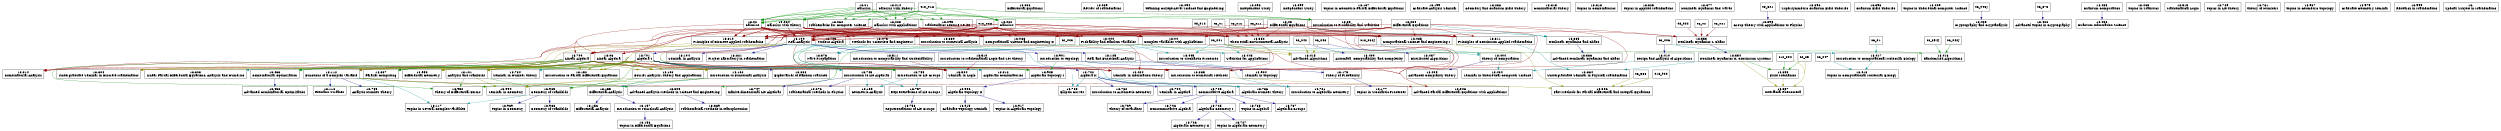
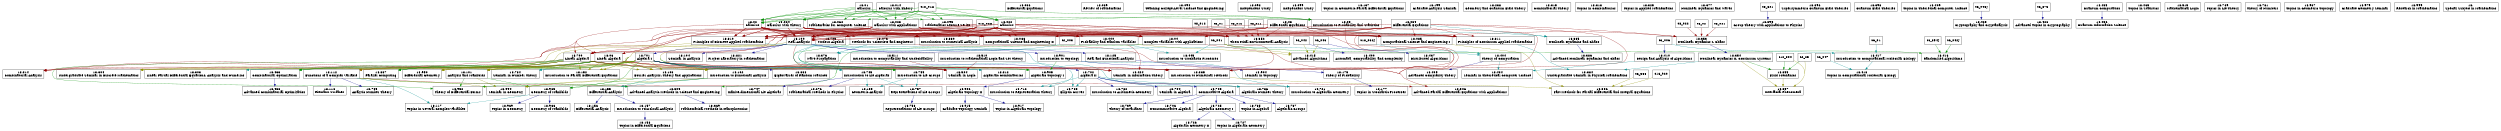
  digraph {
    aspect=.25
    concentrate=true
    rankdir=TB
    node [shape=rect]
    edge [color="#8F0000"]
    n1 [label="18.01\nCalculus"]
    n2 [label="18.02\nCalculus"]
    n3 [label="18.022\nCalculus"]
    n4 [label="18.023\nCalculus with Applications"]
    n5 [label="18.024\nCalculus with Theory"]
    n6 [label="18.05\nIntroduction to Probability and Statistics"]
    n7 [label="18.062\nMathematics for Computer Science"]
    n8 [label="18.095\nMathematics Lecture Series"]
    n9 [label="18.04\nComplex Variables with Applications"]
    n10 [label="18.06\nLinear Algebra"]
    n11 [label="18.075\nMethods for Scientists and Engineers"]
    n12 [label="18.085\nComputational Science and Engineering I"]
    n13 [label="18.086\nComputational Science and Engineering II"]
    n14 [label="18.100\nReal Analysis"]
    n15 [label="18.700\nLinear Algebra"]
    n16 [label="18.310\nPrinciples of Discrete Applied Mathematics"]
    n17 [label="18.311\nPrinciples of Continuum Applied Mathematics"]
    n18 [label="18.703\nModern Algebra"]
    n19 [label="18.314\nCombinatorial Analysis"]
    n20 [label="18.330\nIntroduction to Numerical Analysis"]
    n21 [label="18.352\nTheoretical Environmental Analysis"]
    n22 [label="18.440\nProbability and Random Variables"]
    n23 [label="18.424\nSeminar in Information Theory"]
    n24 [label="18.014\nCalculus with Theory"]
    n25 [label="18.306\nAdvanced Partial Differential Equations with Applications"]
    n26 [label="18.305\nAdvanced Analytic Methods in Science and Engineering"]
    n27 [label="18.335\nIntroduction to Numerical Methods"]
    n28 [label="18.101\nAnalysis and Manifolds"]
    n29 [label="18.102\nIntroduction to Functional Analysis"]
    n30 [label="18.103\nFourier Analysis: Theory and Applications"]
    n31 [label="18.112\nFunctions of a Complex Variable"]
    n32 [label="18.152\nIntroduction to Partial Differential Equations"]
    n33 [label="18.303\nLinear Partial Differential Equations: Analysis and Numerics"]
    n34 [label="18.304\nUndergraduate Seminar in Discrete Mathematics"]
    n35 [label="18.337\nParallel Computing"]
    n36 [label="18.433\nCombinatorial Optimization"]
    n37 [label="18.504\nSeminar in Logic"]
    n38 [label="18.784\nSeminar in Number Theory"]
    n39 [label="18.950\nDifferential Geometry"]
    n40 [label="18.376\nWave Propagation"]
    n41 [label="18.336\nFast Methods for Partial Differential and Integral Equations"]
    n42 [label="18.701\nAlgebra I"]
    n43 [label="18.104\nSeminar in Analysis"]
    n44 [label="18.125\nReal and Functional Analysis"]
    n45 [label="18.755\nIntroduction to Lie Groups"]
    n46 [label="18.901\nIntroduction to Topology"]
    n47 [label="18.786\nAlgebraic Number Theory"]
    n48 [label="18.821\nProject Laboratory in Mathematics"]
    n49 [label="18.952\nTheory of Differential Forms"]
    n50 [label="18.404\nTheory of Computation"]
    n51 [label="18.384\nUndergraduate Seminar in Physical Mathematics"]
    n52 [label="18.745\nIntroduction to Lie Algebras"]
    n53 [label="18.312\nAlgebraic Combinatorics"]
    n54 [label="18.905\nAlgebraic Topology I"]
+   n55 [label="18.712\nIntroduction to Representation Theory"]
    n56 [label="18.783\nElliptic Curves"]
    n57 [label="18.415\nAdvanced Algorithms"]
-   n58 [label="18.443\nStatistics for Applications"]
    n59 [label="18.445\nIntroduction to Stochastic Processes"]
    c18_01A
    n61 [label="18.03\nDifferential Equations"]
    n62 [label="18.353\nNonlinear Dynamics I: Chaos"]
    n63 [label="18.385\nNonlinear Dynamics and Chaos"]
    n64 [label="18.354\nNonlinear Dynamics II: Continuum Systems"]
    n65 [label="18.386\nAdvanced Nonlinear Dynamics and Chaos"]
    n66 [label="18.034\nDifferential Equations"]
    n67 [label="18.036\nDifferential Equations"]
    n68 [label="18.369\nMathematical Methods in Nanophotonics"]
    c18_02A
    n70 [label="18.965\nGeometry of Manifolds"]
    n71 [label="18.994\nSeminar in Geometry"]
    n72 [label="18.155\nDifferential Analysis"]
    n73 [label="18.116\nRiemann Surfaces"]
    n74 [label="18.117\nTopics in Several Complex Variables"]
    n75 [label="18.785\nAnalytic Number Theory"]
    n76 [label="18.438\nAdvanced Combinatorial Optimization"]
    n77 [label="18.089\nReview of Mathematics"]
    n78 [label="18.094\nTeaching College-Level Science and Engineering"]
    n79 [label="18.098\nIndependent Study"]
    n80 [label="18.099\nIndependent Study"]
    n81 [label="18.338\nEigenvalues of Random Matrices"]
    n82 [label="18.702\nAlgebra II"]
    n83 [label="18.175\nTheory of Probability"]
    n84 [label="18.135\nGeometric Analysis"]
    n85 [label="18.757\nRepresentations of Lie Groups"]
    n86 [label="18.721\nIntroduction to Algebraic Geometry"]
    n87 [label="18.904\nSeminar in Topology"]
    n88 [label="18.966\nGeometry of Manifolds"]
    n89 [label="18.969\nTopics in Geometry"]
    n90 [label="18.276\nMathematical Methods in Physics"]
    n91 [label="18.747\nInfinite-dimensional Lie Algebras"]
    n92 [label="18.704\nSeminar in Algebra"]
    n93 [label="18.705\nCommutative Algebra"]
    n94 [label="18.782\nIntroduction to Arithmetic Geometry"]
    n95 [label="18.906\nAlgebraic Topology II"]
    n96 [label="18.156\nDifferential Analysis"]
    n97 [label="18.157\nIntroduction to Microlocal Analysis"]
    n98 [label="18.177\nTopics in Stochastic Processes"]
    n99 [label="18.758\nRepresentations of Lie Groups"]
    n100 [label="18.137\nTopics in Geometric Partial Differential Equations"]
    n101 [label="18.158\nTopics in Differential Equations"]
    n102 [label="18.199\nGraduate Analysis Seminar"]
    n103 [label="18.238\nGeometry and Quantum Field Theory"]
    n104 [label="18.405\nAdvanced Complexity Theory"]
    n105 [label="18.434\nSeminar in Theoretical Computer Science"]
    n106 [label="18.315\nCombinatorial Theory"]
    n107 [label="18.318\nTopics in Combinatorics"]
    n108 [label="18.325\nTopics in Applied Mathematics"]
    c6_336
    c16_920
    c8_01
    c8_01L
    c8_011
    c8_012
    n115 [label="18.355\nFluid Mechanics"]
    n116 [label="18.357\nInterfacial Phenomena"]
    c8_02
    c8_021
    c8_022
    c2_25
    c12_800
    c2_003
    n123 [label="18.377\nNonlinear Dynamics and Waves"]
    n124 [label="18.395\nGroup Theory with Applications to Physics"]
    n125 [label=c8_621]
    n126 [label="18.396\nSupersymmetric Quantum Field Theories"]
    n127 [label="18.398\nQuantum Field Theories"]
    n128 [label="18.400\nAutomata, Computability, and Complexity"]
    c6_042
    c18_062J
    n131 [label="18.409\nTopics in Theoretical Computer Science"]
    n132 [label="18.410\nDesign and Analysis of Algorithms"]
    c6_006
    n134 [label="18.417\nIntroduction to Computational Molecular Biology"]
    n135 [label="18.418\nTopics in Computational Molecular Biology"]
    c6_041
    n137 [label="18.416\nRandomized Algorithms"]
    c6_046
    n139 [label="18.437\nDistributed Algorithms"]
    c6_854J
    c6_042J
    c6_01
    c6_047
    n144 [label="18.425\nCryptography and Cryptanalysis"]
    c6_046J
    n146 [label="18.426\nAdvanced Topics in Cryptography"]
    c6_875
    n148 [label="18.435\nQuantum Computation"]
    n149 [label="18.436\nQuantum Information Science"]
    n150 [label="18.465\nTopics in Statistics"]
    n151 [label="18.510\nIntroduction to Mathematical Logic and Set Theory"]
    n152 [label="18.511\nIntroduction to Computability and Undecidability"]
    n153 [label="18.515\nMathematical Logic"]
    n154 [label="18.706\nNoncommutative Algebra"]
    n155 [label="18.725\nAlgebraic Geometry I"]
    n156 [label="18.735\nTopics in Algebra"]
    n157 [label="18.737\nAlgebraic Groups"]
    n158 [label="18.739\nTheory of Invariants"]
    n159 [label="18.726\nAlgebraic Geometry II"]
    n160 [label="18.727\nTopics in Algebraic Geometry"]
    n161 [label="18.769\nTopics in Lie Theory"]
    n162 [label="18.781\nTheory of Numbers"]
    n163 [label="18.915\nGraduate Topology Seminar"]
    n164 [label="18.917\nTopics in Algebraic Topology"]
    n165 [label="18.937\nTopics in Geometric Topology"]
    n166 [label="18.979\nGraduate Geometry Seminar"]
    n167 [label="18.999\nResearch in Mathematics"]
    n168 [label="18.\nSpecial Subject in Mathematics"]
    n1 -> n2 [color="#008F00"]
    n1 -> n2 [color="#008F00"]
    n1 -> n3 [color="#008F00"]
    n1 -> n4 [color="#008F00"]
    n1 -> n5 [color="#008F00"]
    n1 -> n6 [color="#008F00"]
    n1 -> n7 [color="#008F00"]
    n1 -> n8 [color="#008F00"]
    n2 -> n9
    n2 -> n10
    n2 -> n11
    n2 -> n12
    n2 -> n13
    n2 -> n14
    n2 -> n14
    n2 -> n14
    n2 -> n15
    n2 -> n16
    n2 -> n16
    n2 -> n17
    n2 -> n18
    n2 -> n19
    n2 -> n20
    n2 -> n21
    n2 -> n22
    n3 -> n9
    n3 -> n10
    n3 -> n11
    n3 -> n12
    n3 -> n13
    n3 -> n14
    n3 -> n14
    n3 -> n14
    n3 -> n15
    n3 -> n16
    n3 -> n16
    n3 -> n17
    n3 -> n18
    n3 -> n19
    n3 -> n20
    n3 -> n21
    n3 -> n22
    n4 -> n9
    n4 -> n10
    n4 -> n11
    n4 -> n12
    n4 -> n13
    n4 -> n14
    n4 -> n14
    n4 -> n14
    n4 -> n15
    n4 -> n16
    n4 -> n16
    n4 -> n17
    n4 -> n18
    n4 -> n19
    n4 -> n20
    n4 -> n21
    n4 -> n22
    n5 -> n9
    n5 -> n10
    n5 -> n11
    n5 -> n12
    n5 -> n13
    n5 -> n14
    n5 -> n14
    n5 -> n14
    n5 -> n15
    n5 -> n16
    n5 -> n16
    n5 -> n17
    n5 -> n18
    n5 -> n19
    n5 -> n20
    n5 -> n21
    n5 -> n22
    n6 -> n23
    n9 -> n25
    n9 -> n26 [color="#008F00"]
    n10 -> n19
    n10 -> n23
    n10 -> n27
    n10 -> n28 [color="#8F8F00"]
    n10 -> n29 [color="#8F8F00"]
    n10 -> n30 [color="#8F8F00"]
    n10 -> n31 [color="#8F8F00"]
    n10 -> n32 [color="#8F8F00"]
    n10 -> n33 [color="#008F8F"]
    n10 -> n34 [color="#8F8F00"]
    n10 -> n35 [color="#008F00"]
    n10 -> n36 [color="#008F00"]
    n10 -> n37
    n10 -> n38 [color="#008F8F"]
    n10 -> n39 [color="#8F8F00"]
    n11 -> n25
    n11 -> n26 [color="#008F00"]
    n11 -> n40 [color="#008F8F"]
    n12 -> n41 [color="#8F8F00"]
    n14 -> n28 [color="#8F8F00"]
    n14 -> n29 [color="#8F8F00"]
    n14 -> n30 [color="#8F8F00"]
    n14 -> n31 [color="#8F8F00"]
    n14 -> n32 [color="#8F8F00"]
    n14 -> n37
    n14 -> n38 [color="#008F8F"]
    n14 -> n39 [color="#8F8F00"]
    n14 -> n42 [color="#00008F"]
    n14 -> n43 [color="#00008F"]
    n14 -> n44 [color="#00008F"]
    n14 -> n45 [color="#008F00"]
    n14 -> n46 [color="#00008F"]
    n14 -> n47 [color="#008F8F"]
    n14 -> n48 [color="#00008F"]
    n15 -> n19
    n15 -> n23
    n15 -> n27
    n15 -> n28 [color="#8F8F00"]
    n15 -> n29 [color="#8F8F00"]
    n15 -> n30 [color="#8F8F00"]
    n15 -> n31
    n15 -> n32 [color="#8F8F00"]
    n15 -> n33 [color="#008F8F"]
    n15 -> n34 [color="#8F8F00"]
    n15 -> n35 [color="#008F00"]
    n15 -> n36 [color="#008F00"]
    n15 -> n37
    n15 -> n39 [color="#8F8F00"]
    n15 -> n45 [color="#008F00"]
    n15 -> n49 [color="#008F00"]
    n16 -> n34 [color="#8F8F00"]
    n16 -> n50 [color="#008F8F"]
    n17 -> n51 [color="#008F8F"]
    n18 -> n52 [color="#008F8F"]
    n18 -> n53 [color="#008F8F"]
    n18 -> n54 [color="#008F00"]
+   n18 -> n55 [color="#008F8F"]
    n18 -> n56 [color="#008F8F"]
    n22 -> n23
    n22 -> n57 [color="#8F8F00"]
-   n22 -> n58 [color="#008F8F"]
    n22 -> n59 [color="#008F8F"]
    n24 -> n2 [color="#008F00"]
    n24 -> n2 [color="#008F00"]
    n24 -> n3 [color="#008F00"]
    n24 -> n4 [color="#008F00"]
    n24 -> n5 [color="#008F00"]
    n24 -> n6 [color="#008F00"]
    n24 -> n7 [color="#008F00"]
    n24 -> n8 [color="#008F00"]
    n26 -> n68 [color="#00008F"]
    n27 -> n41 [color="#8F8F00"]
    n28 -> n49 [color="#008F00"]
    n28 -> n70 [color="#008F00"]
    n28 -> n71 [color="#8F8F00"]
    n29 -> n70 [color="#008F00"]
    n29 -> n71 [color="#8F8F00"]
    n29 -> n72 [color="#008F8F"]
    n30 -> n70 [color="#008F00"]
    n30 -> n71 [color="#8F8F00"]
    n30 -> n72 [color="#008F8F"]
    n31 -> n25
    n31 -> n26 [color="#008F00"]
    n31 -> n71 [color="#8F8F00"]
    n31 -> n73 [color="#00008F"]
    n31 -> n74 [color="#008F8F"]
    n31 -> n75 [color="#00008F"]
    n36 -> n76 [color="#00008F"]
    n42 -> n19
    n42 -> n23
    n42 -> n27
    n42 -> n28 [color="#8F8F00"]
    n42 -> n29 [color="#8F8F00"]
    n42 -> n30 [color="#8F8F00"]
    n42 -> n31 [color="#8F8F00"]
    n42 -> n32 [color="#8F8F00"]
    n42 -> n34 [color="#8F8F00"]
    n42 -> n35 [color="#008F00"]
    n42 -> n36 [color="#008F00"]
    n42 -> n37
    n42 -> n39 [color="#8F8F00"]
    n42 -> n45 [color="#008F00"]
    n42 -> n49 [color="#008F00"]
    n42 -> n52 [color="#008F8F"]
    n42 -> n53 [color="#008F8F"]
    n42 -> n54 [color="#008F00"]
    n42 -> n81 [color="#00008F"]
    n42 -> n82 [color="#00008F"]
    n44 -> n83 [color="#00008F"]
    n45 -> n84 [color="#008F8F"]
    n45 -> n85 [color="#008F8F"]
    n46 -> n54 [color="#008F00"]
    n46 -> n86 [color="#008F8F"]
    n46 -> n87 [color="#00008F"]
    n50 -> n104 [color="#00008F"]
    n50 -> n105 [color="#008F8F"]
    n52 -> n84 [color="#008F8F"]
    n52 -> n85 [color="#008F8F"]
    n52 -> n90 [color="#00008F"]
    n52 -> n91 [color="#00008F"]
    n54 -> n95 [color="#00008F"]
    c18_01A -> n2 [color="#008F00"]
    c18_01A -> n2 [color="#008F00"]
    c18_01A -> n3 [color="#008F00"]
    c18_01A -> n4 [color="#008F00"]
    c18_01A -> n5 [color="#008F00"]
    c18_01A -> n6 [color="#008F00"]
    c18_01A -> n7 [color="#008F00"]
    c18_01A -> n8 [color="#008F00"]
    n61 -> n9
    n61 -> n11
    n61 -> n12
    n61 -> n13
    n61 -> n14
    n61 -> n14
    n61 -> n14
    n61 -> n17
    n61 -> n20
    n61 -> n21
    n61 -> n25
    n61 -> n27
    n61 -> n62
    n61 -> n63 [color="#008F8F"]
    n62 -> n64 [color="#00008F"]
    n63 -> n65 [color="#00008F"]
    n64 -> n51 [color="#008F8F"]
    n64 -> n115 [color="#008F00"]
    n64 -> n116 [color="#8F8F00"]
    n66 -> n9
    n66 -> n12
    n66 -> n13
    n66 -> n14
    n66 -> n14
    n66 -> n14
    n66 -> n17
    n66 -> n20
    n66 -> n25
    n66 -> n27
    n66 -> n62
    n66 -> n63 [color="#008F8F"]
    c18_02A -> n9
    c18_02A -> n10
    c18_02A -> n11
    c18_02A -> n12
    c18_02A -> n13
    c18_02A -> n14
    c18_02A -> n14
    c18_02A -> n14
    c18_02A -> n15
    c18_02A -> n16
    c18_02A -> n16
    c18_02A -> n17
    c18_02A -> n18
    c18_02A -> n19
    c18_02A -> n20
    c18_02A -> n21
    c18_02A -> n22
    n70 -> n74 [color="#008F8F"]
    n70 -> n88 [color="#00008F"]
    n70 -> n89 [color="#00008F"]
    n72 -> n96 [color="#00008F"]
    n72 -> n97 [color="#00008F"]
    n82 -> n47 [color="#008F8F"]
+   n82 -> n55 [color="#008F8F"]
    n82 -> n56 [color="#008F8F"]
    n82 -> n86 [color="#008F8F"]
    n82 -> n92 [color="#00008F"]
    n82 -> n93 [color="#00008F"]
    n82 -> n94 [color="#00008F"]
    n83 -> n98 [color="#00008F"]
    n85 -> n99 [color="#00008F"]
    n93 -> n154 [color="#00008F"]
    n93 -> n155 [color="#00008F"]
    n93 -> n156 [color="#00008F"]
    n93 -> n157 [color="#00008F"]
    n93 -> n158 [color="#00008F"]
    n95 -> n163 [color="#00008F"]
    n95 -> n164 [color="#00008F"]
    n97 -> n101 [color="#00008F"]
    c6_336 -> n41 [color="#8F8F00"]
    c16_920 -> n41 [color="#8F8F00"]
    c8_01 -> n21
    c8_01L -> n21
    c8_011 -> n21
    c8_012 -> n21
    n115 -> n116 [color="#8F8F00"]
    c8_02 -> n62
    c8_021 -> n62
    c8_022 -> n62
    c2_25 -> n115 [color="#008F00"]
    c2_25 -> n116 [color="#8F8F00"]
    c12_800 -> n115 [color="#008F00"]
    c12_800 -> n116 [color="#8F8F00"]
    c2_003 -> n40 [color="#008F8F"]
    n125 -> n124 [color="#00008F"]
    c6_042 -> n57 [color="#8F8F00"]
    c6_042 -> n128 [color="#00008F"]
    c18_062J -> n50 [color="#008F8F"]
    n132 -> n105 [color="#008F8F"]
    c6_006 -> n132 [color="#00008F"]
    c6_006 -> n134 [color="#008F8F"]
    n134 -> n135 [color="#008F8F"]
    c6_041 -> n23
    c6_041 -> n57 [color="#8F8F00"]
-   c6_041 -> n58 [color="#008F8F"]
    c6_041 -> n59 [color="#008F8F"]
    c6_041 -> n137 [color="#008F00"]
    c6_046 -> n57 [color="#8F8F00"]
    c6_046 -> n139 [color="#00008F"]
    c6_854J -> n137 [color="#008F00"]
    c6_042J -> n137 [color="#008F00"]
    c6_01 -> n134 [color="#008F8F"]
    c6_047 -> n135 [color="#008F8F"]
    c6_046J -> n144 [color="#00008F"]
    c6_875 -> n146 [color="#00008F"]
    n148 -> n149 [color="#00008F"]
    n151 -> n37
    n152 -> n37
    n155 -> n159 [color="#00008F"]
    n155 -> n160 [color="#00008F"]
  }
